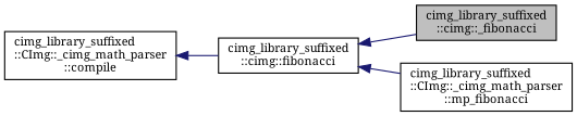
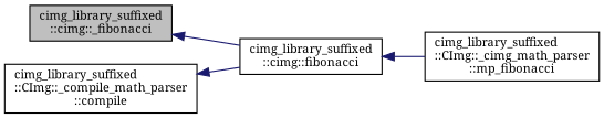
  digraph {
    fontname="Noto Serif"
    rankdir=LR
    node [color=black fillcolor=white fontname="Noto Serif" fontsize=10 shape=record style=filled]
    edge [color=midnightblue dir=back fontname="Noto Serif" fontsize=10 labelfontname=Helvetica labelfontsize=10 style=solid]
    n1 [fillcolor=grey75 fontcolor=black height=0.2 label="cimg_library_suffixed\l::cimg::_fibonacci" width=0.4]
    n2 [height=0.2 label="cimg_library_suffixed\l::cimg::fibonacci" width=0.4]
    n3 [height=0.2 label="cimg_library_suffixed\l::CImg::_cimg_math_parser\l::mp_fibonacci" width=0.4]
-   n4 [height=0.2 label="cimg_library_suffixed\l::CImg::_cimg_math_parser\l::compile" width=0.4]
-   n2 -> n1
+   n4 [height=0.2 label="cimg_library_suffixed\l::CImg::_compile_math_parser\l::compile" width=0.4]
+   n1 -> n2
    n2 -> n3
    n4 -> n2
  }
